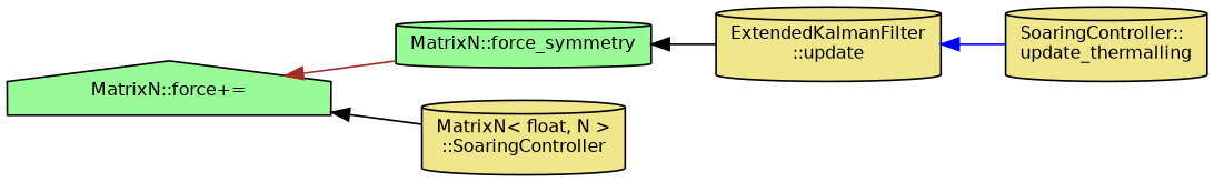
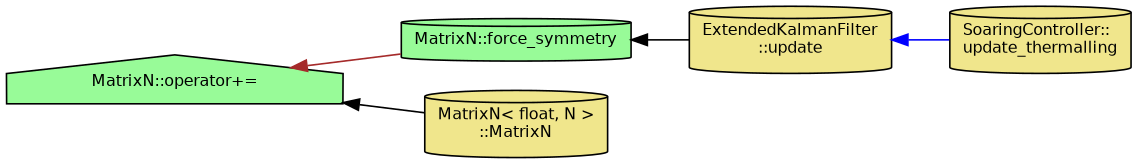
  digraph {
    rankdir=LR
    node [color=black fillcolor=khaki fontname=Helvetica fontsize=10 shape=cylinder style=filled]
    edge [color=black dir=back fontname=Helvetica fontsize=10 labelfontname=Helvetica labelfontsize=10 style=solid]
-   n1 [fillcolor=palegreen fontcolor=black height=0.2 label="MatrixN::force+=" shape=house width=0.4]
+   n1 [fillcolor=palegreen fontcolor=black height=0.2 label="MatrixN::operator+=" shape=house width=0.4]
    n2 [fillcolor=palegreen height=0.2 label="MatrixN::force_symmetry" width=0.4]
-   n3 [height=0.2 label="MatrixN\< float, N \>\l::SoaringController" width=0.4]
+   n3 [height=0.2 label="MatrixN\< float, N \>\l::MatrixN" width=0.4]
    n4 [height=0.2 label="ExtendedKalmanFilter\l::update" width=0.4]
    n5 [height=0.2 label="SoaringController::\lupdate_thermalling" width=0.4]
    n1 -> n2 [color=brown]
    n1 -> n3
    n2 -> n4
    n4 -> n5 [color=blue]
  }
